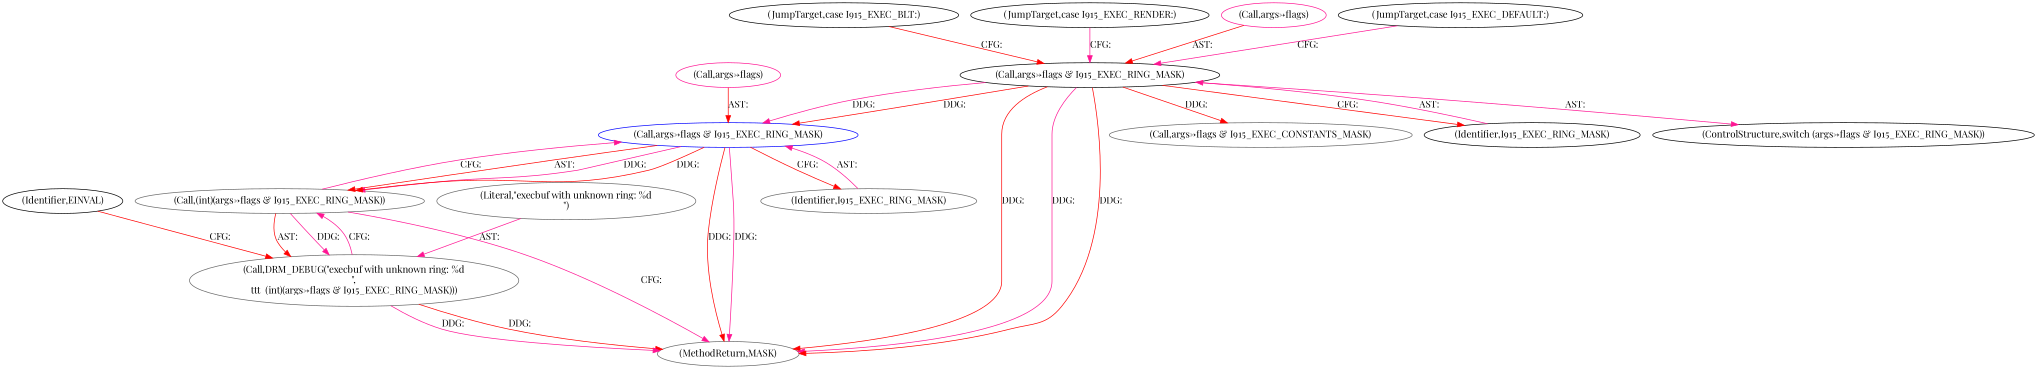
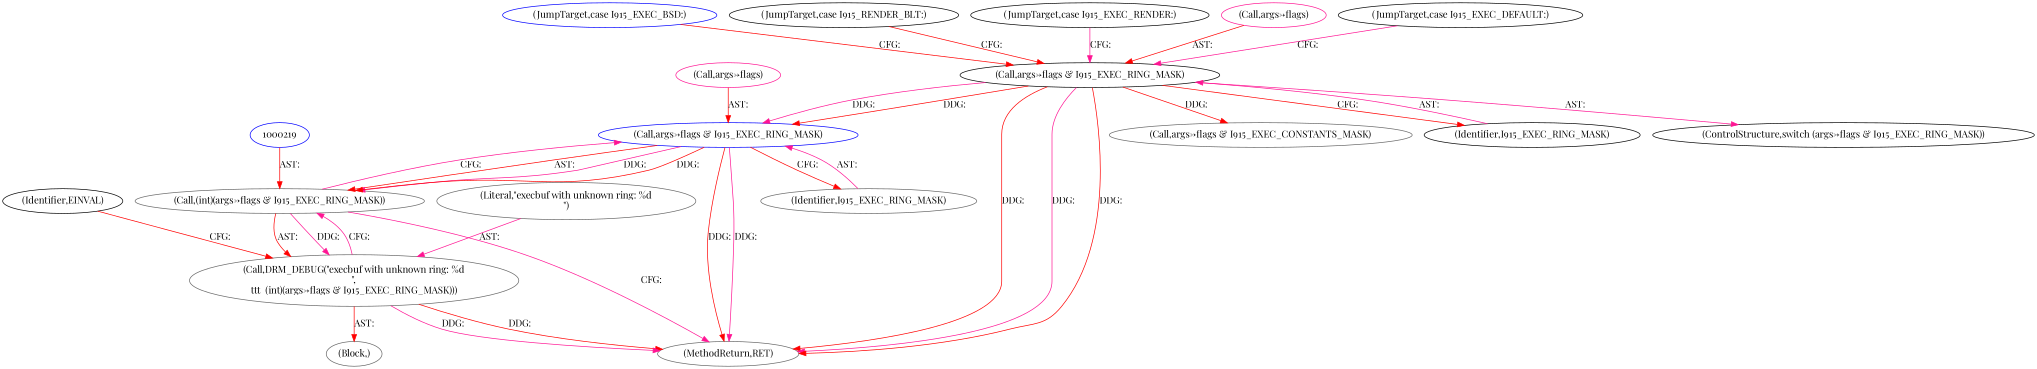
  digraph {
    fontname="Playfair Display"
    node [color=gray40 fontname="Playfair Display"]
    edge [color=red fontname="Playfair Display"]
    n1 [color=blue label="(Call,args->flags & I915_EXEC_RING_MASK)"]
    n2 [label="(Call,(int)(args->flags & I915_EXEC_RING_MASK))"]
-   n3 [label="(MethodReturn,MASK)"]
+   n3 [label="(MethodReturn,RET)"]
    n4 [label="(Identifier,I915_EXEC_RING_MASK)"]
    n5 [label="(Call,DRM_DEBUG(\"execbuf with unknown ring: %d\n\",\n\t\t\t  (int)(args->flags & I915_EXEC_RING_MASK)))"]
    n6 [color=black label="(Call,args->flags & I915_EXEC_RING_MASK)"]
    n7 [label="(Call,args->flags & I915_EXEC_CONSTANTS_MASK)"]
    n8 [color=black label="(Identifier,I915_EXEC_RING_MASK)"]
    n9 [color=black label="(ControlStructure,switch (args->flags & I915_EXEC_RING_MASK))"]
+   n10 [label="(Block,)"]
+   n11 [color=blue label="(JumpTarget,case I915_EXEC_BSD:)"]
    n12 [label="(Literal,\"execbuf with unknown ring: %d\n\")"]
-   n13 [color=black label="(JumpTarget,case I915_EXEC_BLT:)"]
+   n13 [color=black label="(JumpTarget,case I915_RENDER_BLT:)"]
    n14 [color=black label="(JumpTarget,case I915_EXEC_RENDER:)"]
    n15 [color=black label="(Identifier,EINVAL)"]
    n16 [color=deeppink label="(Call,args->flags)"]
    n17 [color=black label="(JumpTarget,case I915_EXEC_DEFAULT:)"]
    n18 [color=deeppink label="(Call,args->flags)"]
+   1000219 [color=blue]
    n1 -> n2 [label="AST: "]
    n1 -> n2 [color=deeppink label="DDG: "]
    n1 -> n2 [label="DDG: "]
    n1 -> n3 [label="DDG: "]
    n1 -> n3 [color=deeppink label="DDG: "]
    n1 -> n4 [label="CFG: "]
    n2 -> n1 [color=deeppink label="CFG: "]
    n2 -> n3 [color=deeppink label="CFG: "]
    n2 -> n5 [label="AST: "]
    n2 -> n5 [color=deeppink label="DDG: "]
    n4 -> n1 [color=deeppink label="AST: "]
    n5 -> n2 [color=deeppink label="CFG: "]
    n5 -> n3 [label="DDG: "]
    n5 -> n3 [color=deeppink label="DDG: "]
+   n5 -> n10 [label="AST: "]
    n6 -> n1 [label="DDG: "]
    n6 -> n1 [color=deeppink label="DDG: "]
    n6 -> n3 [label="DDG: "]
    n6 -> n3 [color=deeppink label="DDG: "]
    n6 -> n3 [label="DDG: "]
    n6 -> n7 [label="DDG: "]
    n6 -> n8 [label="CFG: "]
    n6 -> n9 [color=deeppink label="AST: "]
    n8 -> n6 [color=deeppink label="AST: "]
+   n11 -> n6 [label="CFG: "]
    n12 -> n5 [color=deeppink label="AST: "]
    n13 -> n6 [label="CFG: "]
    n14 -> n6 [color=deeppink label="CFG: "]
    n15 -> n5 [label="CFG: "]
    n16 -> n6 [label="AST: "]
    n17 -> n6 [color=deeppink label="CFG: "]
    n18 -> n1 [label="AST: "]
+   1000219 -> n2 [label="AST: "]
  }
